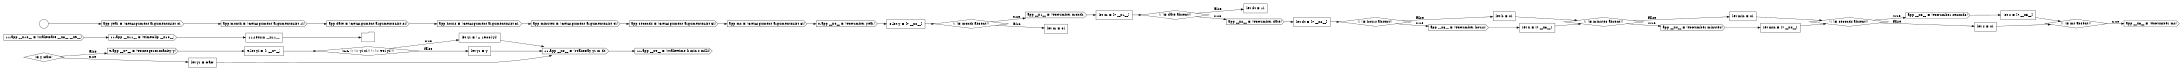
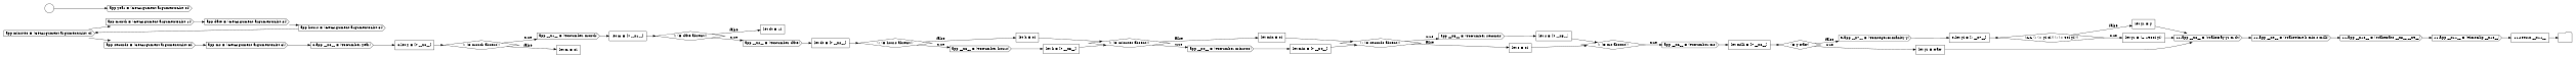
  digraph {
    rankdir=LR
    node [color=black fillcolor=white shape=cds style=filled]
    edge [color=black]
    n1 [label=<<font color="black">11:app __x9__ = (MakeTime h min s milli)</font>>]
    n2 [label=<<font color="black">11:app __x10__ = (MakeDate __x8__ __x9__)</font>>]
    n3 [label=<<font color="black">11:app __x11__ = (TimeClip __x10__)</font>>]
    n4 [label=<<font color="black">0:app __x0__ = (ToNumber year)</font>>]
    n5 [label=<<font color="black">     <table border="0" cellborder="1" cellspacing="0" cellpadding="10">       <tr><td align="left">0:let y = [? __x0__]</td></tr>     </table>   </font>> margin=0 shape=none]
    n6 [label=<<font color="black">(! (= month absent))</font>> shape=diamond]
    n7 [label=<<font color="black">     <table border="0" cellborder="1" cellspacing="0" cellpadding="10">       <tr><td align="left">let min = 0i</td></tr>     </table>   </font>> margin=0 shape=none]
    n8 [label=<<font color="black">(! (= seconds absent))</font>> shape=diamond]
    n9 [label=<<font color="black">app __x5__ = (ToNumber seconds)</font>>]
    n10 [label=<<font color="black">     <table border="0" cellborder="1" cellspacing="0" cellpadding="10">       <tr><td align="left">let s = 0i</td></tr>     </table>   </font>> margin=0 shape=none]
    n11 [label=<<font color="black">     <table border="0" cellborder="1" cellspacing="0" cellpadding="10">       <tr><td align="left">let m = [? __x1__]</td></tr>     </table>   </font>> margin=0 shape=none]
    n12 [label=<<font color="black">(! (= date absent))</font>> shape=diamond]
    n13 [label=<<font color="black">     <table border="0" cellborder="1" cellspacing="0" cellpadding="10">       <tr><td align="left">let dt = 1i</td></tr>     </table>   </font>> margin=0 shape=none]
    n14 [label=<<font color="black">app __x2__ = (ToNumber date)</font>>]
    n15 [label=<<font color="black">     <table border="0" cellborder="1" cellspacing="0" cellpadding="10">       <tr><td align="left">11:return __x11__</td></tr>     </table>   </font>> margin=0 shape=none]
    n16 [label=" " shape=folder]
    n17 [label=<<font color="black">app __x1__ = (ToNumber month)</font>>]
    n18 [label=<<font color="black">app seconds = (GetArgument argumentsList 5i)</font>>]
    n19 [label=<<font color="black">app ms = (GetArgument argumentsList 6i)</font>>]
    n20 [label=<<font color="black">     <table border="0" cellborder="1" cellspacing="0" cellpadding="10">       <tr><td align="left">let h = [? __x3__]</td></tr>     </table>   </font>> margin=0 shape=none]
    n21 [label=<<font color="black">(! (= minutes absent))</font>> shape=diamond]
    n22 [label=<<font color="black">app __x4__ = (ToNumber minutes)</font>>]
    n23 [label=<<font color="black">     <table border="0" cellborder="1" cellspacing="0" cellpadding="10">       <tr><td align="left">let m = 0i</td></tr>     </table>   </font>> margin=0 shape=none]
    n24 [label=<<font color="black">app __x6__ = (ToNumber ms)</font>>]
+   n25 [label=<<font color="black">     <table border="0" cellborder="1" cellspacing="0" cellpadding="10">       <tr><td align="left">let milli = [? __x6__]</td></tr>     </table>   </font>> margin=0 shape=none]
    n26 [label=<<font color="black">(= y NaN)</font>> shape=diamond]
    n27 [label=<<font color="black">app date = (GetArgument argumentsList 2i)</font>>]
    n28 [label=<<font color="black">app hours = (GetArgument argumentsList 3i)</font>>]
    n29 [label=<<font color="black">app minutes = (GetArgument argumentsList 4i)</font>>]
    n30 [label=<<font color="black">     <table border="0" cellborder="1" cellspacing="0" cellpadding="10">       <tr><td align="left">let dt = [? __x2__]</td></tr>     </table>   </font>> margin=0 shape=none]
    n31 [label=<<font color="black">     <table border="0" cellborder="1" cellspacing="0" cellpadding="10">       <tr><td align="left">let s = [? __x5__]</td></tr>     </table>   </font>> margin=0 shape=none]
    n32 [label=<<font color="black">(! (= ms absent))</font>> shape=diamond]
    n33 [label=" " shape=circle]
    n34 [label=<<font color="black">app year = (GetArgument argumentsList 0i)</font>>]
    n35 [label=<<font color="black">app month = (GetArgument argumentsList 1i)</font>>]
    n36 [label=<<font color="black">9:app __x7__ = (ToIntegerOrInfinity y)</font>>]
    n37 [label=<<font color="black">     <table border="0" cellborder="1" cellspacing="0" cellpadding="10">       <tr><td align="left">let yr = NaN</td></tr>     </table>   </font>> margin=0 shape=none]
    n38 [label=<<font color="black">     <table border="0" cellborder="1" cellspacing="0" cellpadding="10">       <tr><td align="left">9:let yi = [! __x7__]</td></tr>     </table>   </font>> margin=0 shape=none]
    n39 [label=<<font color="black">11:app __x8__ = (MakeDay yr m dt)</font>>]
    n40 [label=<<font color="black">(! (= hours absent))</font>> shape=diamond]
    n41 [label=<<font color="black">     <table border="0" cellborder="1" cellspacing="0" cellpadding="10">       <tr><td align="left">let h = 0i</td></tr>     </table>   </font>> margin=0 shape=none]
    n42 [label=<<font color="black">app __x3__ = (ToNumber hours)</font>>]
    n43 [label=<<font color="black">     <table border="0" cellborder="1" cellspacing="0" cellpadding="10">       <tr><td align="left">let yr = (+ 1900i yi)</td></tr>     </table>   </font>> margin=0 shape=none]
    n44 [label=<<font color="black">     <table border="0" cellborder="1" cellspacing="0" cellpadding="10">       <tr><td align="left">let min = [? __x4__]</td></tr>     </table>   </font>> margin=0 shape=none]
    n45 [label=<<font color="black">(&amp;&amp; (! (&lt; yi 0i)) (! (&lt; 99i yi)))</font>> shape=diamond]
    n46 [label=<<font color="black">     <table border="0" cellborder="1" cellspacing="0" cellpadding="10">       <tr><td align="left">let yr = y</td></tr>     </table>   </font>> margin=0 shape=none]
+   n1 -> n2
    n2 -> n3
    n3 -> n15
    n4 -> n5
    n5 -> n6
    n6 -> n17 [label=<<font color="black">true</font>>]
    n6 -> n23 [label=<<font color="black">false</font>>]
    n7 -> n8
    n8 -> n9 [label=<<font color="black">true</font>>]
    n8 -> n10 [label=<<font color="black">false</font>>]
    n9 -> n31
    n10 -> n32
    n11 -> n12
    n12 -> n13 [label=<<font color="black">false</font>>]
    n12 -> n14 [label=<<font color="black">true</font>>]
    n14 -> n30
    n15 -> n16
    n17 -> n11
    n18 -> n19
    n19 -> n4
    n20 -> n21
    n21 -> n7 [label=<<font color="black">false</font>>]
    n21 -> n22 [label=<<font color="black">true</font>>]
    n22 -> n44
+   n24 -> n25
+   n25 -> n26
    n26 -> n36 [label=<<font color="black">false</font>>]
    n26 -> n37 [label=<<font color="black">true</font>>]
    n27 -> n28
    n28 -> n29
    n29 -> n18
    n30 -> n40
    n31 -> n32
    n32 -> n24 [label=<<font color="black">true</font>>]
    n33 -> n34
-   n34 -> n35
+   n29 -> n35
    n35 -> n27
    n36 -> n38
    n37 -> n39
    n38 -> n45
    n39 -> n1
    n40 -> n41 [label=<<font color="black">false</font>>]
    n40 -> n42 [label=<<font color="black">true</font>>]
    n41 -> n21
    n42 -> n20
    n43 -> n39
    n44 -> n8
    n45 -> n43 [label=<<font color="black">true</font>>]
    n45 -> n46 [label=<<font color="black">false</font>>]
    n46 -> n39
  }
